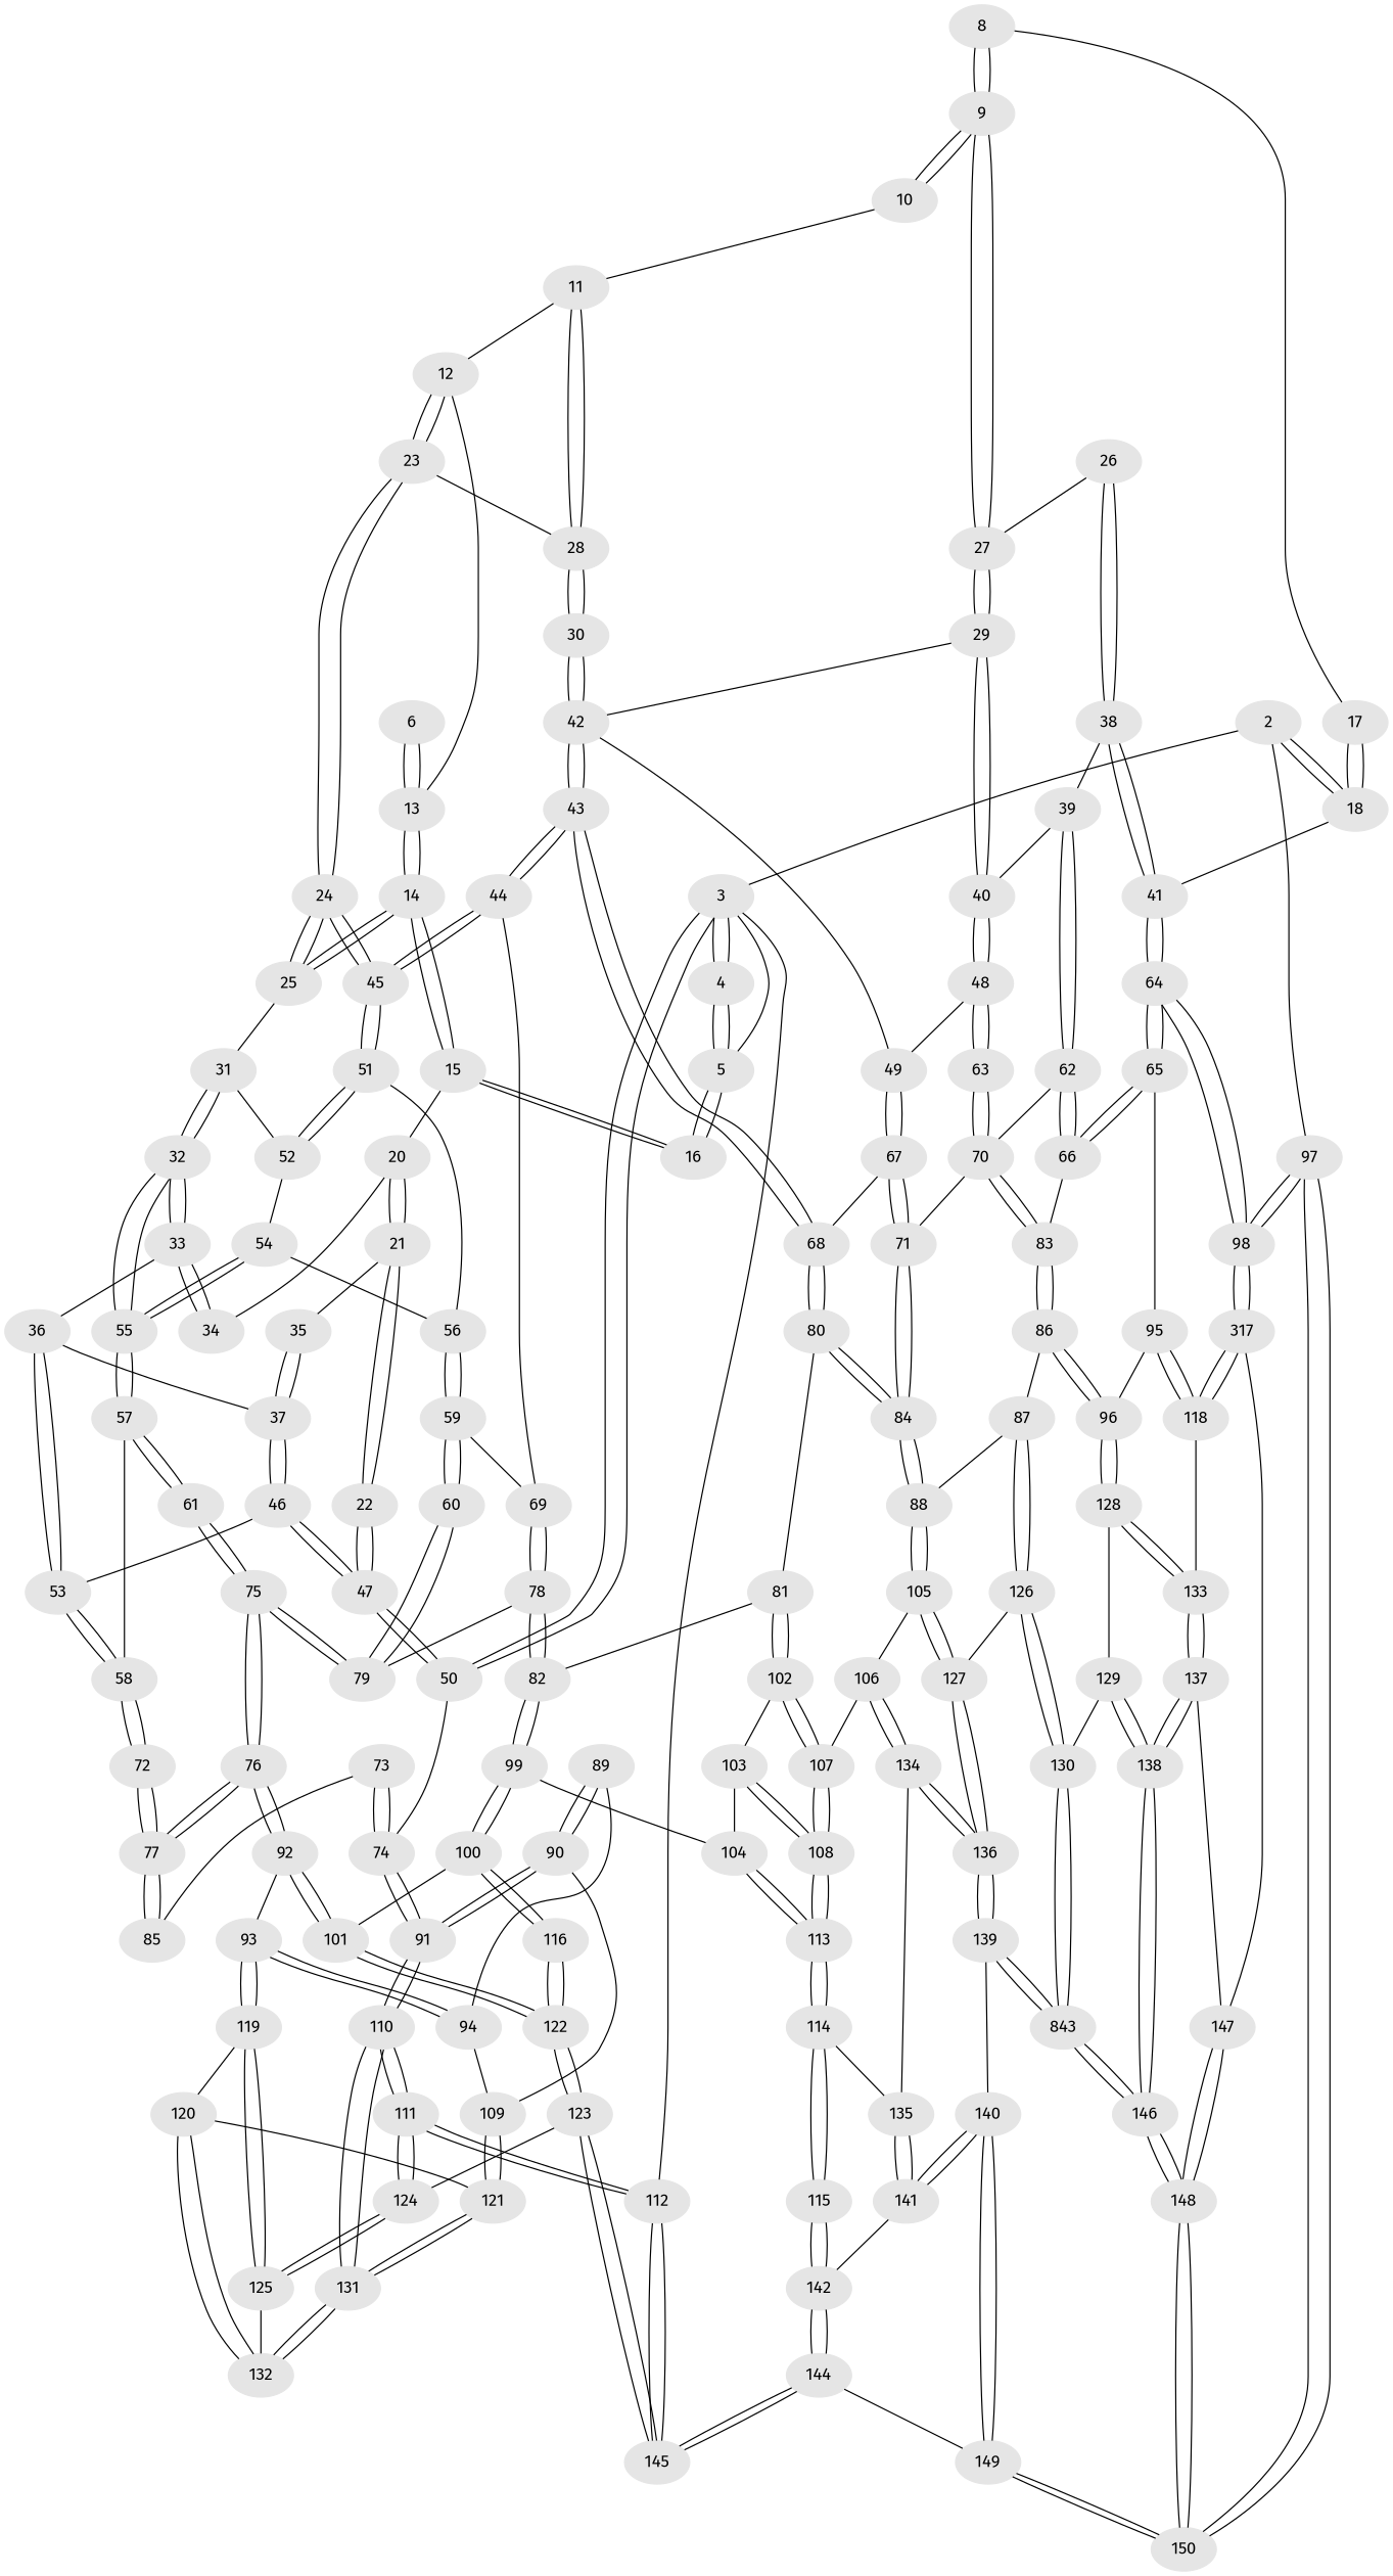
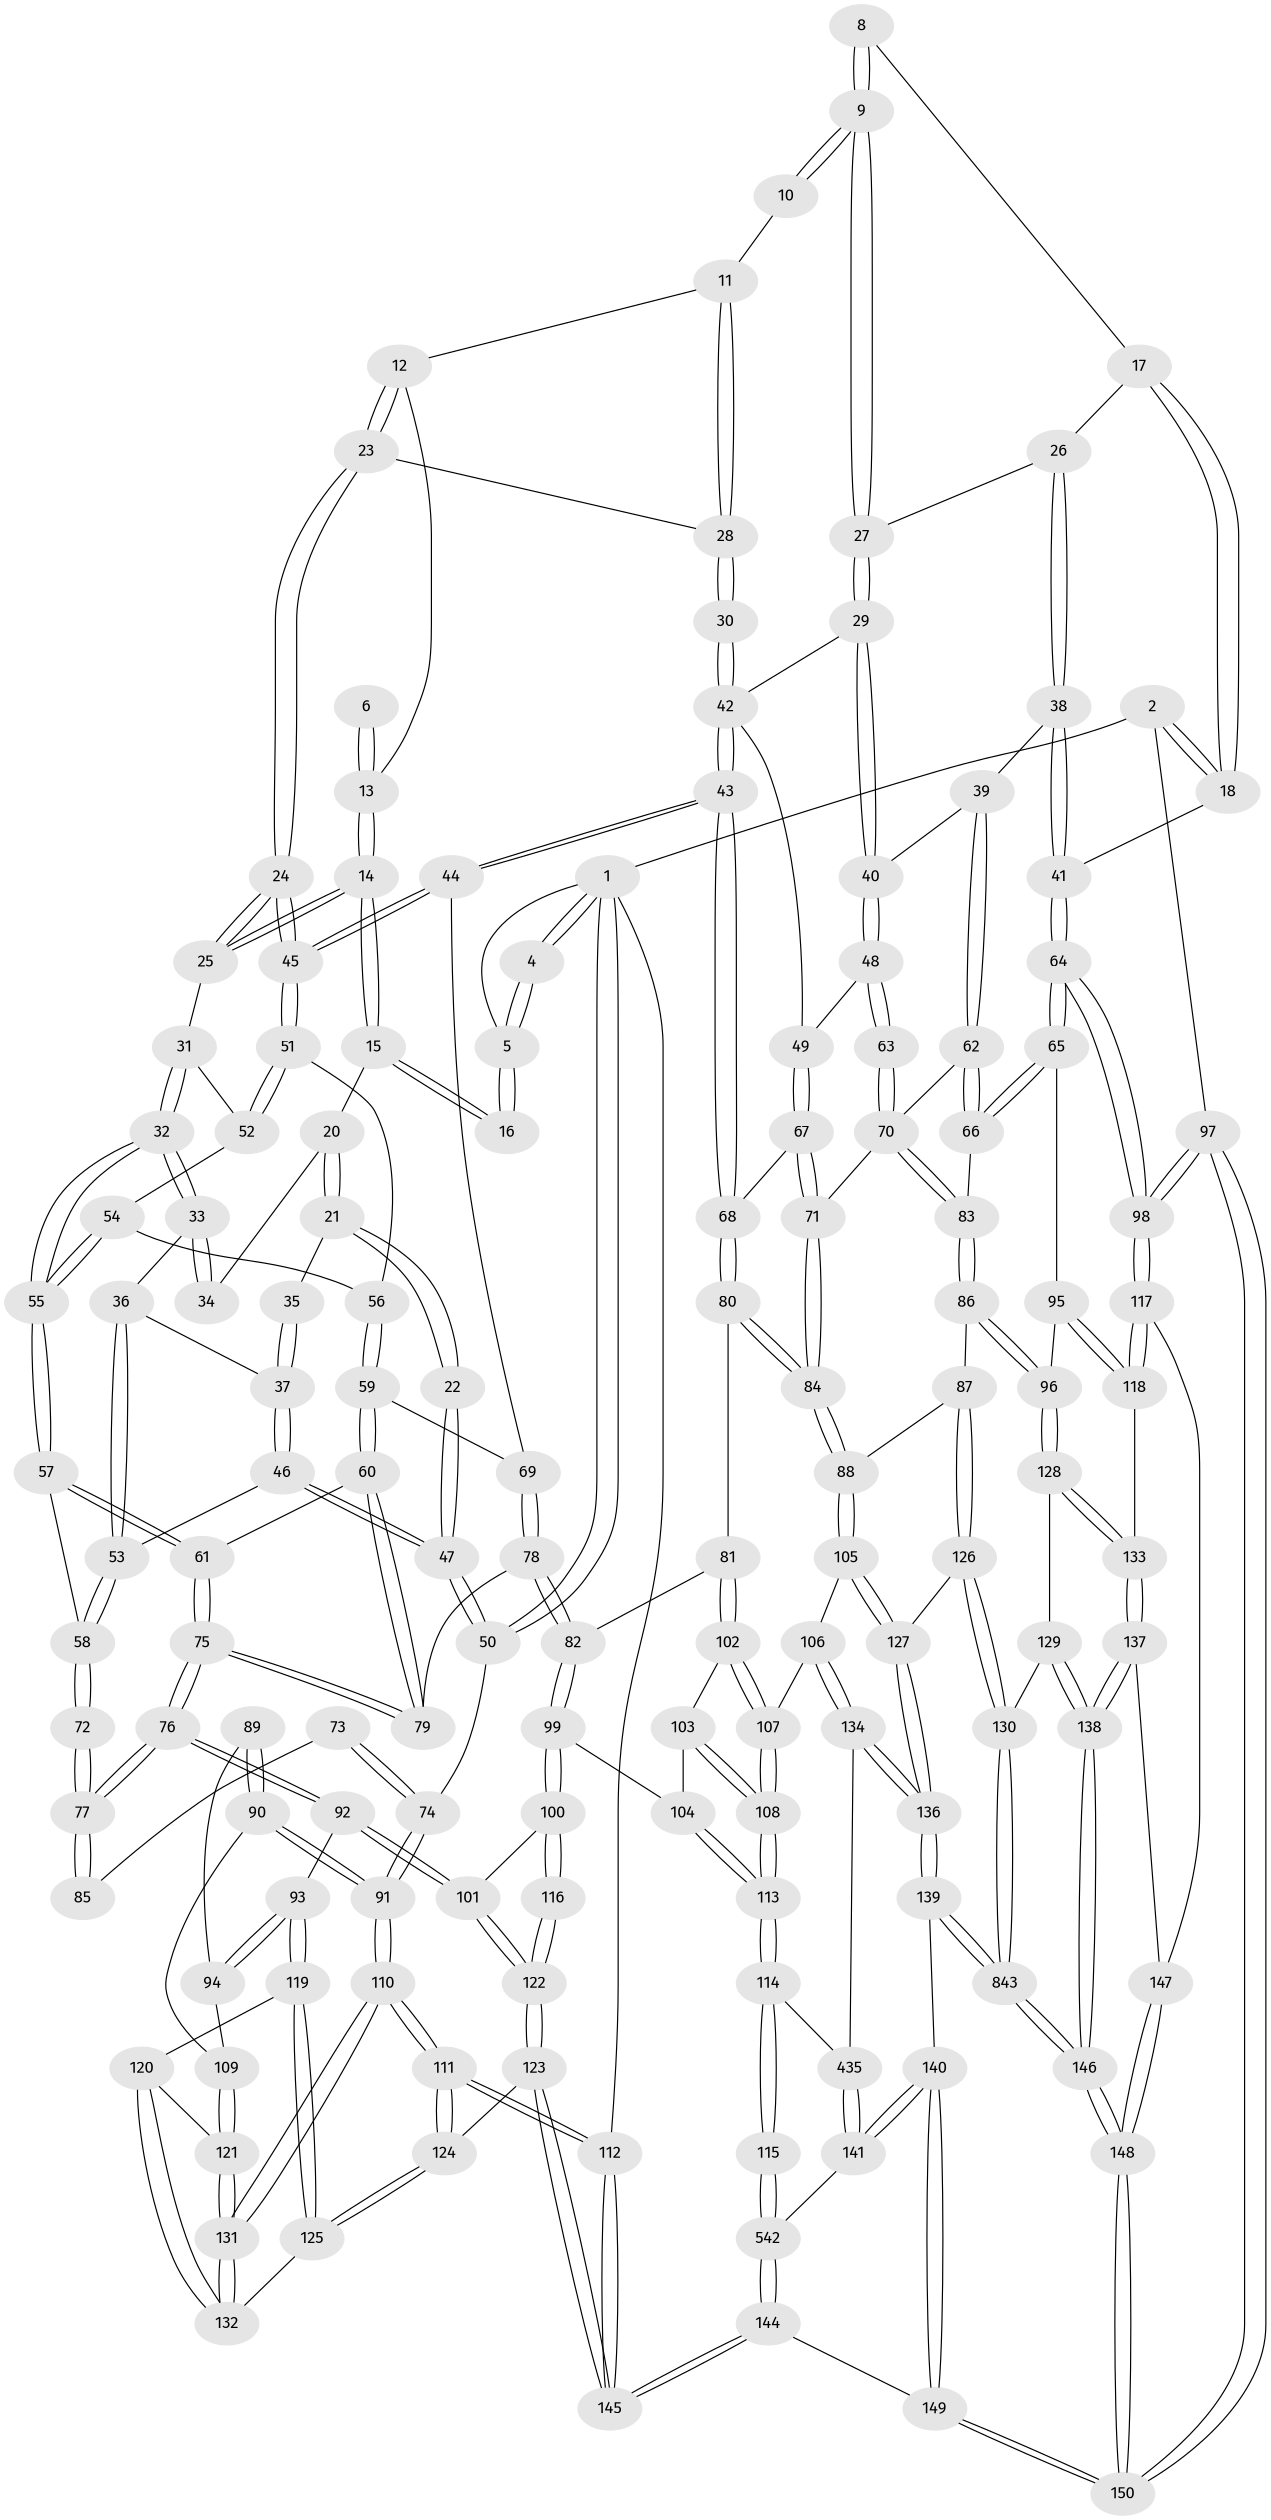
  graph {
    fontname="Fira Sans"
    node [color=gray90 fontname="Fira Sans" style=filled]
    edge [fontname="Fira Sans"]
    2
-   3
+   3 [label=1]
    18
    97
    8
    9
    17
    4
    50
    112
    41
    98
    150
    5
    74
    145
    16
    6
    13
    14
    10
    11
    27
    26
    29
    12
    28
    23
    30
    24
    15
    25
    20
    31
    21
    34
    38
    64
    22
    47
    35
    37
    45
    51
    32
    52
    39
    40
    42
    48
    43
    49
    33
    55
    54
    36
    57
    53
    46
    58
    62
    66
    70
    63
    65
    44
    68
    67
    69
    80
    78
    56
    71
    91
    59
    72
    61
    60
    75
    77
    79
    76
    83
    95
-   117 [label=317]
+   117
    96
    118
    86
    84
    81
    82
    88
    73
    85
    110
    92
    93
    101
    99
    102
    103
    107
    100
    104
    87
    105
    89
    90
    94
    126
    128
    127
    130
    106
    109
    121
    111
    131
    119
    122
    120
    125
    133
    129
    147
    116
    113
    123
    108
    114
    134
    136
-   135
+   135 [label=435]
    124
    132
    115
-   142
+   142 [label=542]
    141
    144
    148
    137
    n142 [label=843]
    139
    138
    146
    140
    149
    2 -- 3
    2 -- 18
    2 -- 18
    2 -- 97
    3 -- 4
    3 -- 4
    3 -- 50
    3 -- 50
    3 -- 112
    18 -- 41
    97 -- 98
    97 -- 98
    97 -- 150
    97 -- 150
    8 -- 9
    8 -- 9
    8 -- 17
    9 -- 10
    9 -- 10
    9 -- 27
    9 -- 27
    17 -- 18
    17 -- 18
+   17 -- 26
    4 -- 5
    4 -- 5
    50 -- 74
    112 -- 145
    112 -- 145
    41 -- 64
    41 -- 64
    98 -- 117
    98 -- 117
    5 -- 3
    5 -- 16
    5 -- 16
    74 -- 91
    74 -- 91
    6 -- 13
    6 -- 13
    13 -- 14
    13 -- 14
    14 -- 15
    14 -- 15
    14 -- 25
    14 -- 25
    10 -- 11
    11 -- 12
    11 -- 28
    11 -- 28
    27 -- 29
    27 -- 29
    26 -- 27
    26 -- 38
    26 -- 38
    29 -- 40
    29 -- 40
    29 -- 42
    12 -- 13
    12 -- 23
    12 -- 23
    28 -- 30
    28 -- 30
    23 -- 28
    23 -- 24
    23 -- 24
    30 -- 42
    30 -- 42
    24 -- 25
    24 -- 25
    24 -- 45
    24 -- 45
    15 -- 16
    15 -- 16
    15 -- 20
    25 -- 31
    20 -- 21
    20 -- 21
    20 -- 34
    31 -- 32
    31 -- 32
    31 -- 52
    21 -- 22
    21 -- 22
    21 -- 35
    38 -- 41
    38 -- 41
    38 -- 39
    64 -- 98
    64 -- 98
    64 -- 65
    64 -- 65
    22 -- 47
    22 -- 47
    47 -- 50
    47 -- 50
    35 -- 37
    35 -- 37
    37 -- 46
    37 -- 46
    45 -- 51
    45 -- 51
    51 -- 52
    51 -- 52
    51 -- 56
    32 -- 33
    32 -- 33
    32 -- 55
    32 -- 55
    52 -- 54
    39 -- 40
    39 -- 62
    39 -- 62
    40 -- 48
    40 -- 48
    42 -- 43
    42 -- 43
    42 -- 49
    48 -- 49
    48 -- 63
    48 -- 63
    43 -- 44
    43 -- 44
    43 -- 68
    43 -- 68
    49 -- 67
    49 -- 67
    33 -- 34
    33 -- 34
    33 -- 36
    55 -- 57
    55 -- 57
    54 -- 55
    54 -- 55
    54 -- 56
    36 -- 37
    36 -- 53
    36 -- 53
    57 -- 58
    57 -- 61
    57 -- 61
    53 -- 58
    53 -- 58
    46 -- 47
    46 -- 47
    46 -- 53
    58 -- 72
    58 -- 72
    62 -- 66
    62 -- 66
    62 -- 70
    66 -- 83
    70 -- 71
    70 -- 83
    70 -- 83
    63 -- 70
    63 -- 70
    65 -- 66
    65 -- 66
    65 -- 95
    44 -- 45
    44 -- 45
    44 -- 69
    68 -- 80
    68 -- 80
    67 -- 68
    67 -- 71
    67 -- 71
    69 -- 78
    69 -- 78
    80 -- 84
    80 -- 84
    80 -- 81
    78 -- 79
    78 -- 82
    78 -- 82
    56 -- 59
    56 -- 59
    71 -- 84
    71 -- 84
    91 -- 110
    91 -- 110
    59 -- 69
    59 -- 60
    59 -- 60
    72 -- 77
    72 -- 77
    61 -- 75
    61 -- 75
+   60 -- 61
    60 -- 79
    60 -- 79
    75 -- 79
    75 -- 79
    75 -- 76
    75 -- 76
    77 -- 85
    77 -- 85
    76 -- 77
    76 -- 77
    76 -- 92
    76 -- 92
    83 -- 86
    83 -- 86
    95 -- 96
    95 -- 118
    95 -- 118
    117 -- 118
    117 -- 118
    117 -- 147
    96 -- 128
    96 -- 128
    118 -- 133
    86 -- 96
    86 -- 96
    86 -- 87
    84 -- 88
    84 -- 88
    81 -- 82
    81 -- 102
    81 -- 102
    82 -- 99
    82 -- 99
    88 -- 105
    88 -- 105
    73 -- 74
    73 -- 74
    73 -- 85
    110 -- 111
    110 -- 111
    110 -- 131
    110 -- 131
    92 -- 93
    92 -- 101
    92 -- 101
    93 -- 94
    93 -- 94
    93 -- 119
    93 -- 119
    101 -- 122
    101 -- 122
    99 -- 100
    99 -- 100
    99 -- 104
    102 -- 103
    102 -- 107
    102 -- 107
    103 -- 104
    103 -- 108
    103 -- 108
    107 -- 108
    107 -- 108
    100 -- 101
    100 -- 116
    100 -- 116
    104 -- 113
    104 -- 113
    87 -- 88
    87 -- 126
    87 -- 126
    105 -- 127
    105 -- 127
    105 -- 106
    89 -- 90
    89 -- 90
    89 -- 94
    90 -- 91
    90 -- 91
    90 -- 109
    94 -- 109
    126 -- 127
    126 -- 130
    126 -- 130
    128 -- 133
    128 -- 133
    128 -- 129
    127 -- 136
    127 -- 136
    130 -- n142
    130 -- n142
    106 -- 107
    106 -- 134
    106 -- 134
    109 -- 121
    109 -- 121
    121 -- 131
    121 -- 131
    111 -- 112
    111 -- 112
    111 -- 124
    111 -- 124
    131 -- 132
    131 -- 132
    119 -- 120
    119 -- 125
    119 -- 125
    122 -- 123
    122 -- 123
    120 -- 121
    120 -- 132
    120 -- 132
    125 -- 132
    133 -- 137
    133 -- 137
    129 -- 130
    129 -- 138
    129 -- 138
    147 -- 148
    147 -- 148
    116 -- 122
    116 -- 122
    113 -- 114
    113 -- 114
    123 -- 145
    123 -- 145
    123 -- 124
    108 -- 113
    108 -- 113
    114 -- 135
    114 -- 115
    114 -- 115
    134 -- 136
    134 -- 136
    134 -- 135
    136 -- 139
    136 -- 139
    135 -- 141
    135 -- 141
    124 -- 125
    124 -- 125
    115 -- 142
    115 -- 142
    142 -- 144
    142 -- 144
    141 -- 142
    144 -- 145
    144 -- 145
    144 -- 149
    148 -- 150
    148 -- 150
    137 -- 147
    137 -- 138
    137 -- 138
    n142 -- 146
    n142 -- 146
    139 -- n142
    139 -- n142
    139 -- 140
    138 -- 146
    138 -- 146
    146 -- 148
    146 -- 148
    140 -- 141
    140 -- 141
    140 -- 149
    140 -- 149
    149 -- 150
    149 -- 150
  }
